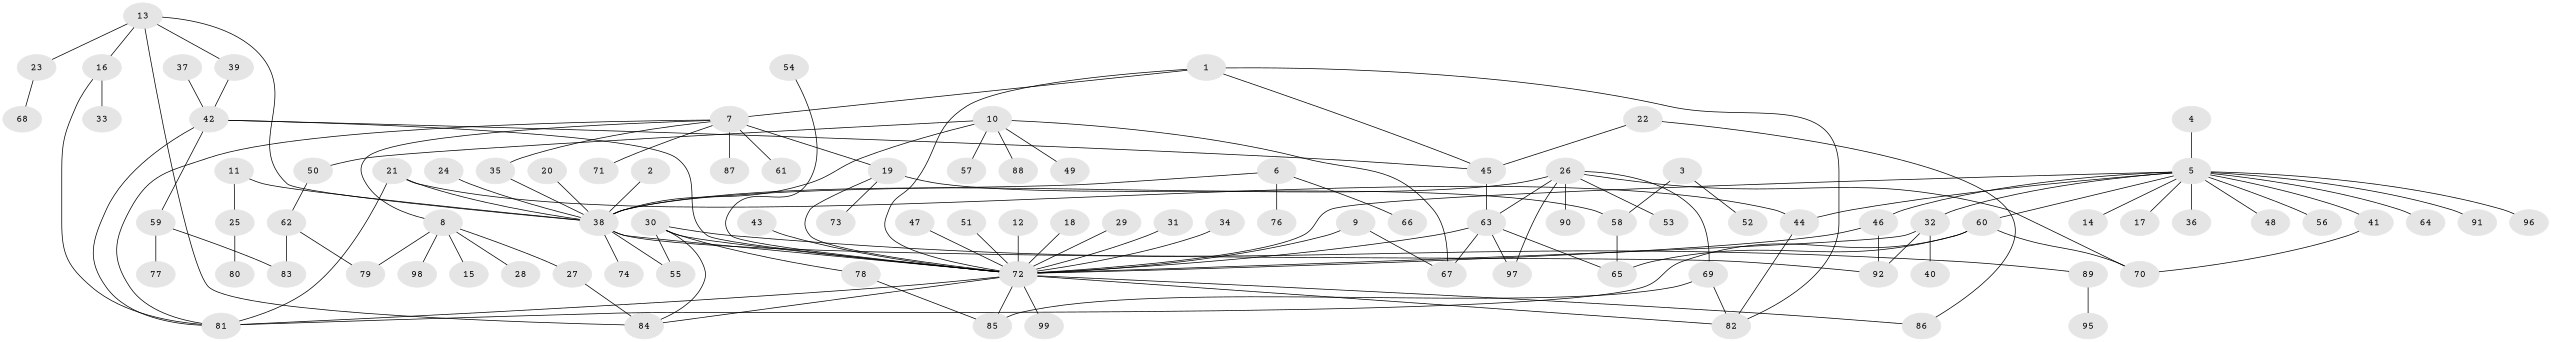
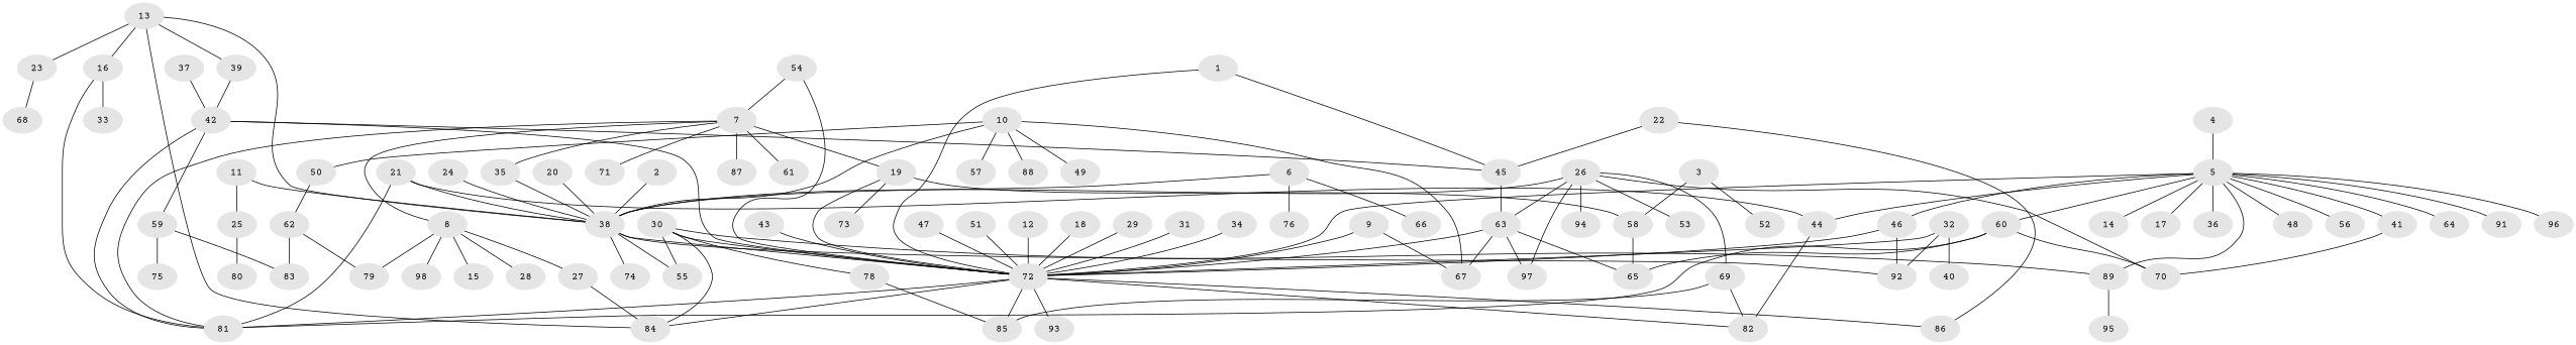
  graph {
    fontname="Courier Prime"
    node [color=gray90 fontname="Courier Prime" style=filled]
    edge [fontname="Courier Prime" weight=1.0]
    1
    7
    45
    72
    82
    8
    19
    35
    61
    71
    81
    87
    63
    84
    85
    86
-   93 [label=99]
+   93
    2
    38
    55
    92
    74
    3
    52
    58
    65
    4
    5
    14
    17
    36
    41
    44
    46
    48
    56
    60
    64
    89
    91
    96
    70
    95
    6
    66
    76
    15
    27
    28
    79
    n51 [label=98]
    13
    16
    23
    39
    73
    9
    67
    10
    49
    50
    57
    88
    62
    11
    25
    80
    12
    33
    68
    42
    18
    20
    21
    22
    24
    26
    53
    69
    n80 [label=97]
-   90
+   90 [label=94]
    29
    30
    78
    31
    32
    40
    34
    37
    59
-   75 [label=77]
+   75
    83
    43
    47
    51
    54
-   1 -- 7
+   54 -- 7
    1 -- 45
    1 -- 72
-   1 -- 82
    7 -- 8
    7 -- 19
    7 -- 35
    7 -- 61
    7 -- 71
    7 -- 81
    7 -- 87
    45 -- 63
    72 -- 82
    72 -- 81
    72 -- 84
    72 -- 85
    72 -- 86
    72 -- 93
    8 -- 15
    8 -- 27
    8 -- 28
    8 -- 79
    8 -- n51
    19 -- 72
    19 -- 58
    19 -- 73
    35 -- 38
    63 -- 72
    63 -- 65
    63 -- 67
    63 -- n80
    2 -- 38
    38 -- 72
    38 -- 55
    38 -- 92
    38 -- 74
    3 -- 52
    3 -- 58
    58 -- 65
    4 -- 5
    5 -- 72
    5 -- 14
    5 -- 17
    5 -- 36
    5 -- 41
    5 -- 44
    5 -- 46
    5 -- 48
    5 -- 56
    5 -- 60
    5 -- 64
-   5 -- 32
+   5 -- 89
    5 -- 91
    5 -- 96
    41 -- 70
    44 -- 82
    46 -- 72
    46 -- 92
    60 -- 81
    60 -- 65
    60 -- 70
    89 -- 95
    6 -- 38
    6 -- 66
    6 -- 76
    27 -- 84
    13 -- 84
    13 -- 38
    13 -- 16
    13 -- 23
    13 -- 39
    16 -- 81
    16 -- 33
    23 -- 68
    39 -- 42
    9 -- 72
    9 -- 67
    10 -- 38
    10 -- 67
    10 -- 49
    10 -- 50
    10 -- 57
    10 -- 88
    50 -- 62
    62 -- 79
    62 -- 83
    11 -- 38
    11 -- 25
    25 -- 80
    12 -- 72
    42 -- 45
    42 -- 72
    42 -- 81
    42 -- 59
    18 -- 72
    20 -- 38
    21 -- 81
    21 -- 38
    21 -- 44
    22 -- 45
    22 -- 86
    24 -- 38
    26 -- 63
    26 -- 38
    26 -- 70
    26 -- 53
    26 -- 69
    26 -- n80
    26 -- 90
    69 -- 82
    69 -- 85
    29 -- 72
    30 -- 72
    30 -- 84
    30 -- 55
    30 -- 89
    30 -- 78
    78 -- 85
    31 -- 72
    32 -- 72
    32 -- 92
    32 -- 40
    34 -- 72
    37 -- 42
    59 -- 75
    59 -- 83
    43 -- 72
    47 -- 72
    51 -- 72
    54 -- 72
  }
